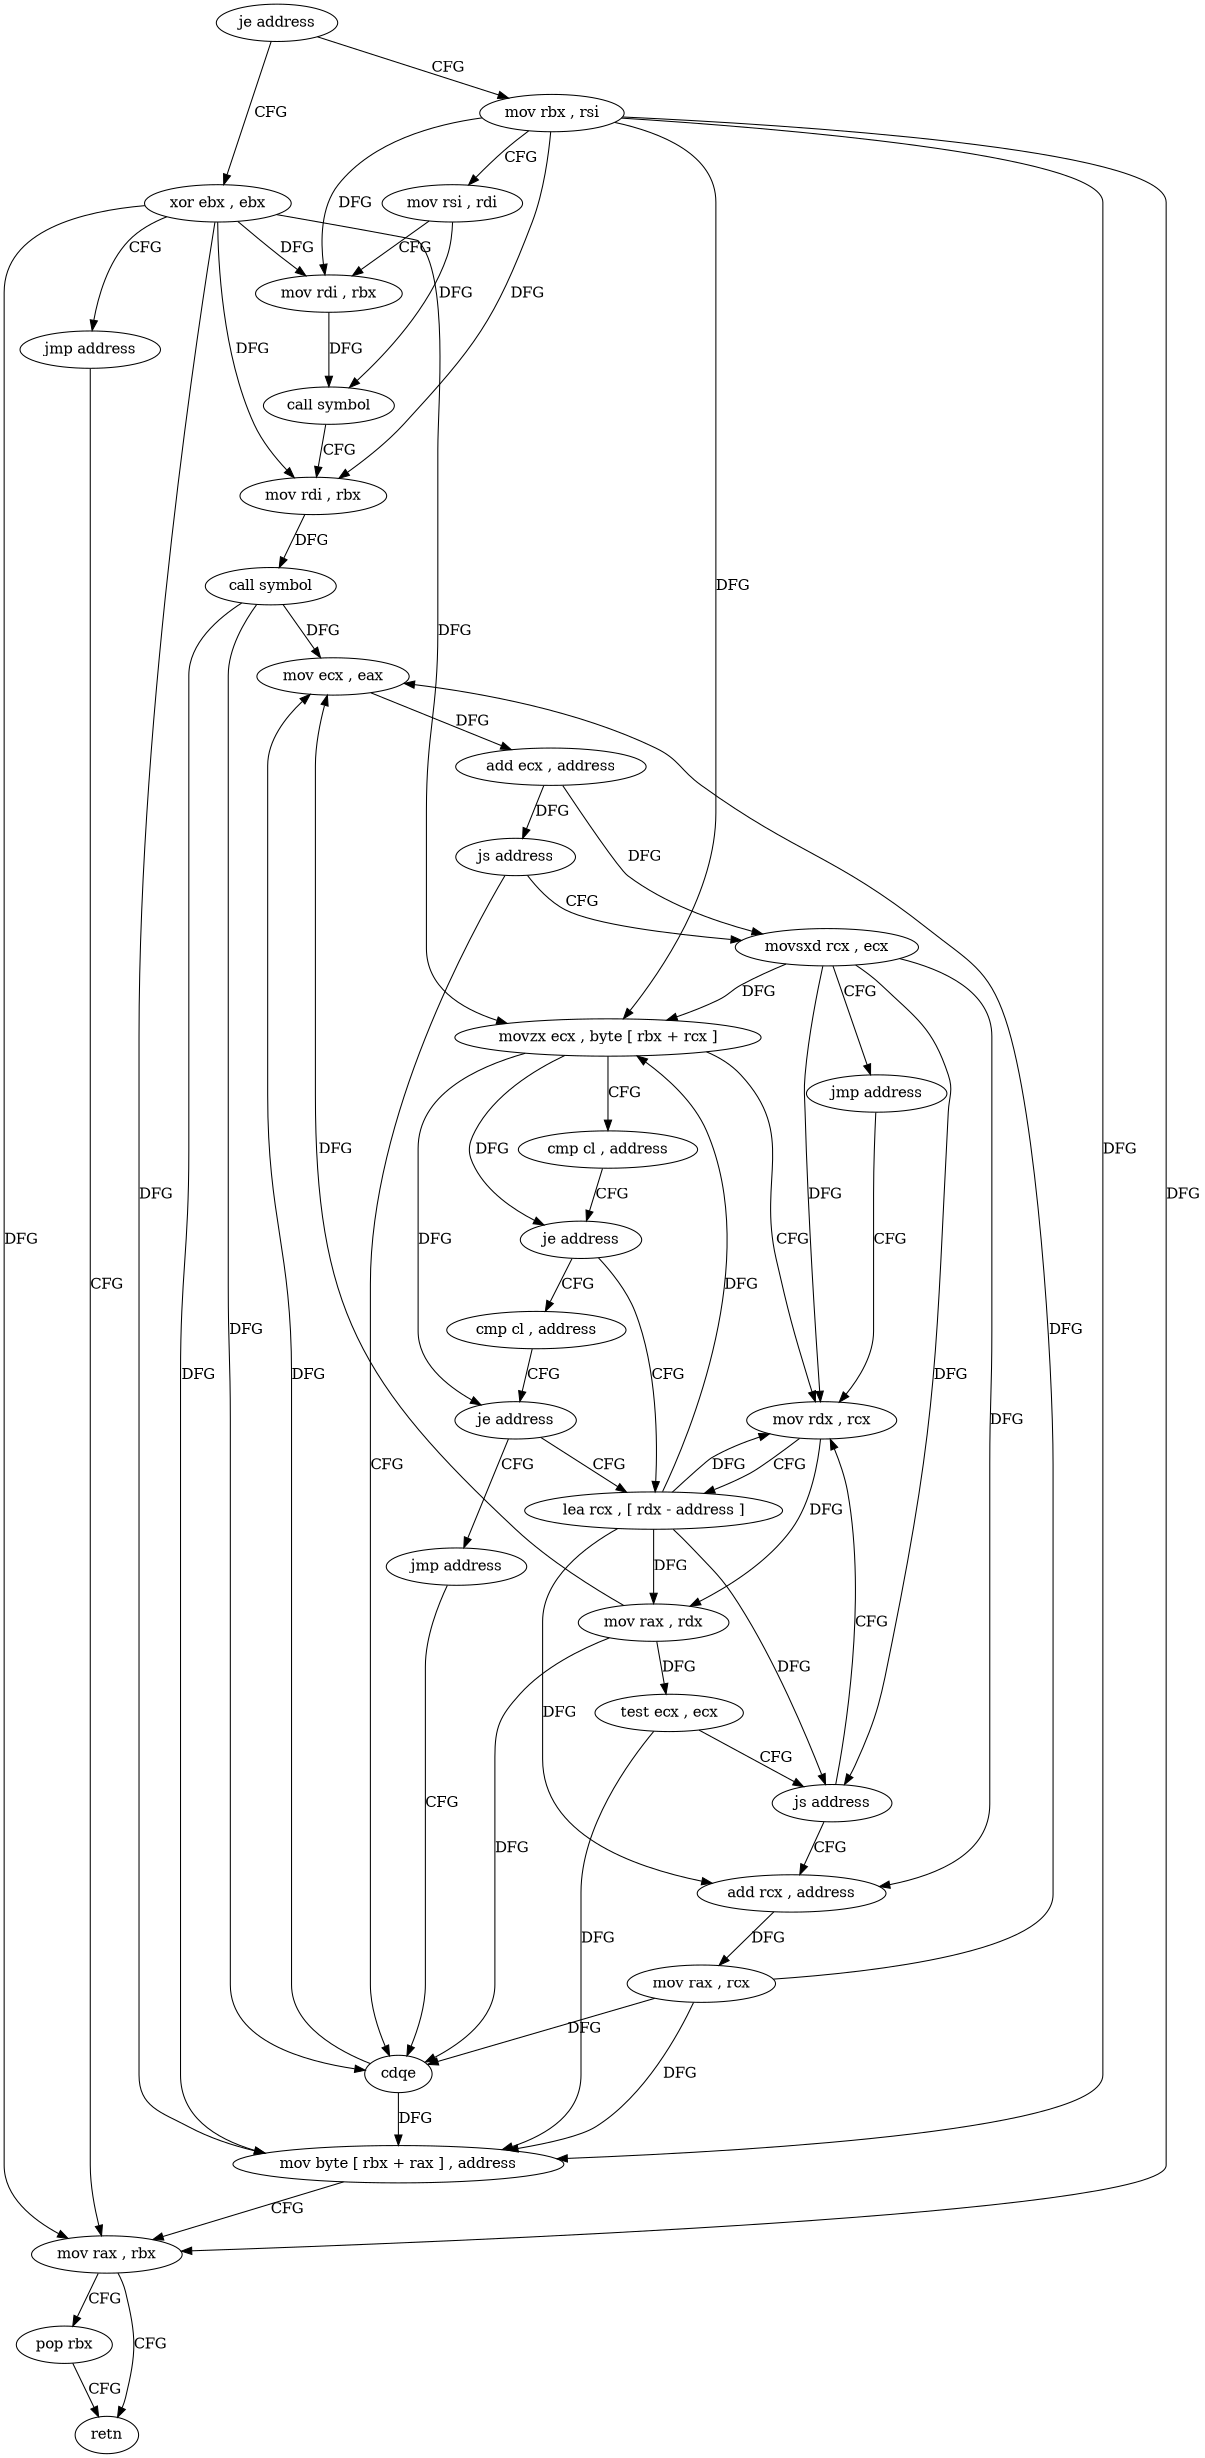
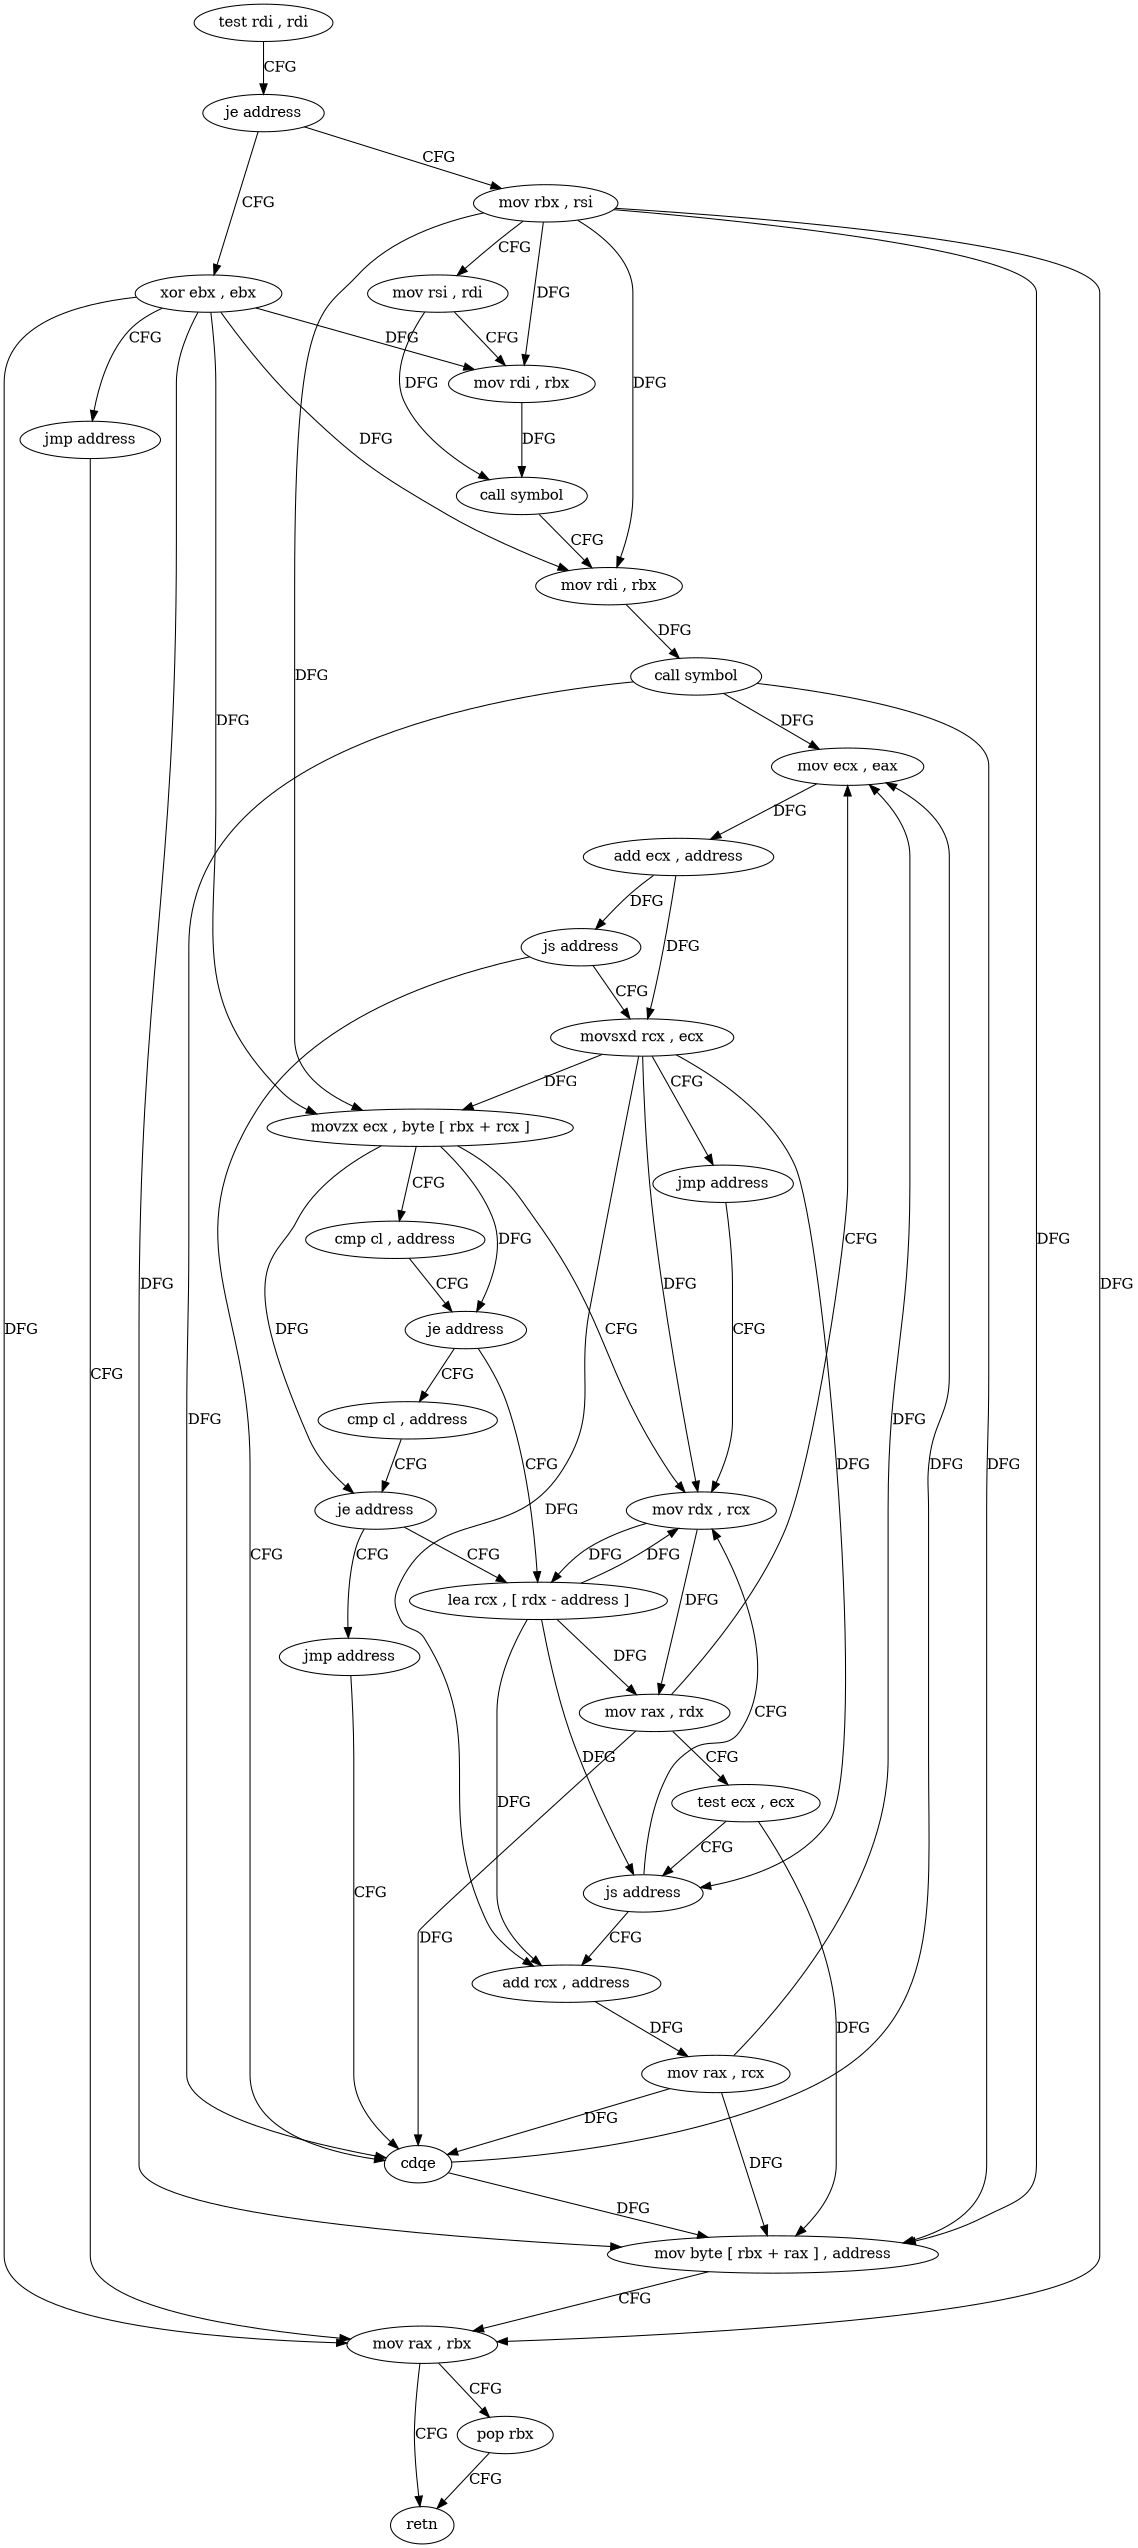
  digraph {
+   n1 [label="test rdi , rdi"]
    n2 [label="je address"]
    n3 [label="xor ebx , ebx"]
    n4 [label="mov rbx , rsi"]
    n5 [label="jmp address"]
    n6 [label="mov rax , rbx"]
    n7 [label="mov rdi , rbx"]
    n8 [label="mov rdi , rbx"]
    n9 [label="mov byte [ rbx + rax ] , address"]
    n10 [label="movzx ecx , byte [ rbx + rcx ]"]
    n11 [label="mov rsi , rdi"]
    n12 [label="pop rbx"]
    n13 [label=retn]
    n14 [label="call symbol"]
    n15 [label="call symbol"]
    n16 [label="mov rdx , rcx"]
    n17 [label="cmp cl , address"]
    n18 [label="je address"]
    n19 [label="je address"]
    n20 [label="mov ecx , eax"]
    n21 [label=cdqe]
    n22 [label="add ecx , address"]
    n23 [label="js address"]
    n24 [label="movsxd rcx , ecx"]
    n25 [label="jmp address"]
    n26 [label="js address"]
    n27 [label="add rcx , address"]
    n28 [label="lea rcx , [ rdx - address ]"]
    n29 [label="mov rax , rdx"]
    n30 [label="mov rax , rcx"]
    n31 [label="test ecx , ecx"]
    n32 [label="cmp cl , address"]
    n33 [label="jmp address"]
+   n1 -> n2 [label=CFG]
    n2 -> n3 [label=CFG]
    n2 -> n4 [label=CFG]
    n3 -> n5 [label=CFG]
    n3 -> n6 [label=DFG]
    n3 -> n7 [label=DFG]
    n3 -> n8 [label=DFG]
    n3 -> n9 [label=DFG]
    n3 -> n10 [label=DFG]
    n4 -> n6 [label=DFG]
    n4 -> n7 [label=DFG]
    n4 -> n8 [label=DFG]
    n4 -> n9 [label=DFG]
    n4 -> n10 [label=DFG]
    n4 -> n11 [label=CFG]
    n5 -> n6 [label=CFG]
    n6 -> n12 [label=CFG]
    n6 -> n13 [label=CFG]
    n7 -> n14 [label=DFG]
    n8 -> n15 [label=DFG]
    n9 -> n6 [label=CFG]
    n10 -> n16 [label=CFG]
    n10 -> n17 [label=CFG]
    n10 -> n18 [label=DFG]
    n10 -> n19 [label=DFG]
    n11 -> n7 [label=CFG]
    n11 -> n14 [label=DFG]
    n12 -> n13 [label=CFG]
    n14 -> n8 [label=CFG]
    n15 -> n9 [label=DFG]
    n15 -> n20 [label=DFG]
    n15 -> n21 [label=DFG]
-   n16 -> n28 [label=CFG]
+   n16 -> n28 [label=DFG]
    n16 -> n29 [label=DFG]
    n17 -> n18 [label=CFG]
    n18 -> n28 [label=CFG]
    n18 -> n32 [label=CFG]
    n19 -> n28 [label=CFG]
    n19 -> n33 [label=CFG]
    n20 -> n22 [label=DFG]
    n21 -> n9 [label=DFG]
    n21 -> n20 [label=DFG]
    n22 -> n23 [label=DFG]
    n22 -> n24 [label=DFG]
    n23 -> n21 [label=CFG]
    n23 -> n24 [label=CFG]
    n24 -> n10 [label=DFG]
    n24 -> n16 [label=DFG]
    n24 -> n25 [label=CFG]
    n24 -> n26 [label=DFG]
    n24 -> n27 [label=DFG]
    n25 -> n16 [label=CFG]
    n26 -> n16 [label=CFG]
    n26 -> n27 [label=CFG]
    n27 -> n30 [label=DFG]
-   n28 -> n10 [label=DFG]
    n28 -> n16 [label=DFG]
    n28 -> n26 [label=DFG]
    n28 -> n27 [label=DFG]
    n28 -> n29 [label=DFG]
-   n29 -> n20 [label=DFG]
+   n29 -> n20 [label=CFG]
    n29 -> n21 [label=DFG]
-   n29 -> n31 [label=DFG]
+   n29 -> n31 [label=CFG]
    n30 -> n9 [label=DFG]
    n30 -> n20 [label=DFG]
    n30 -> n21 [label=DFG]
    n31 -> n9 [label=DFG]
    n31 -> n26 [label=CFG]
    n32 -> n19 [label=CFG]
    n33 -> n21 [label=CFG]
  }
